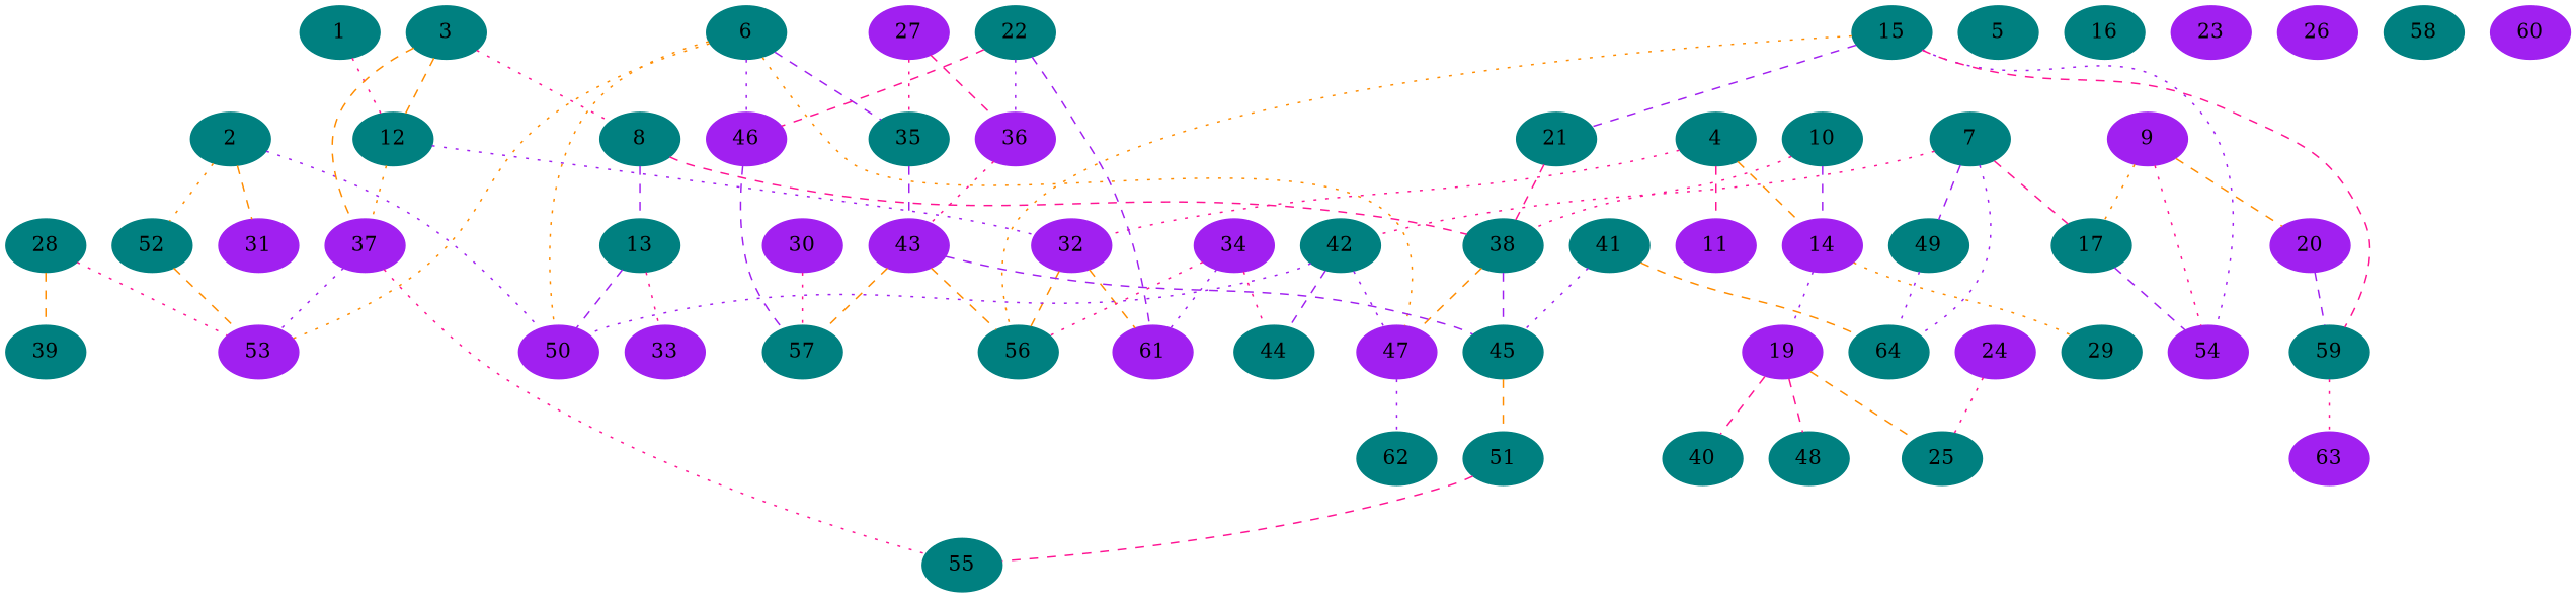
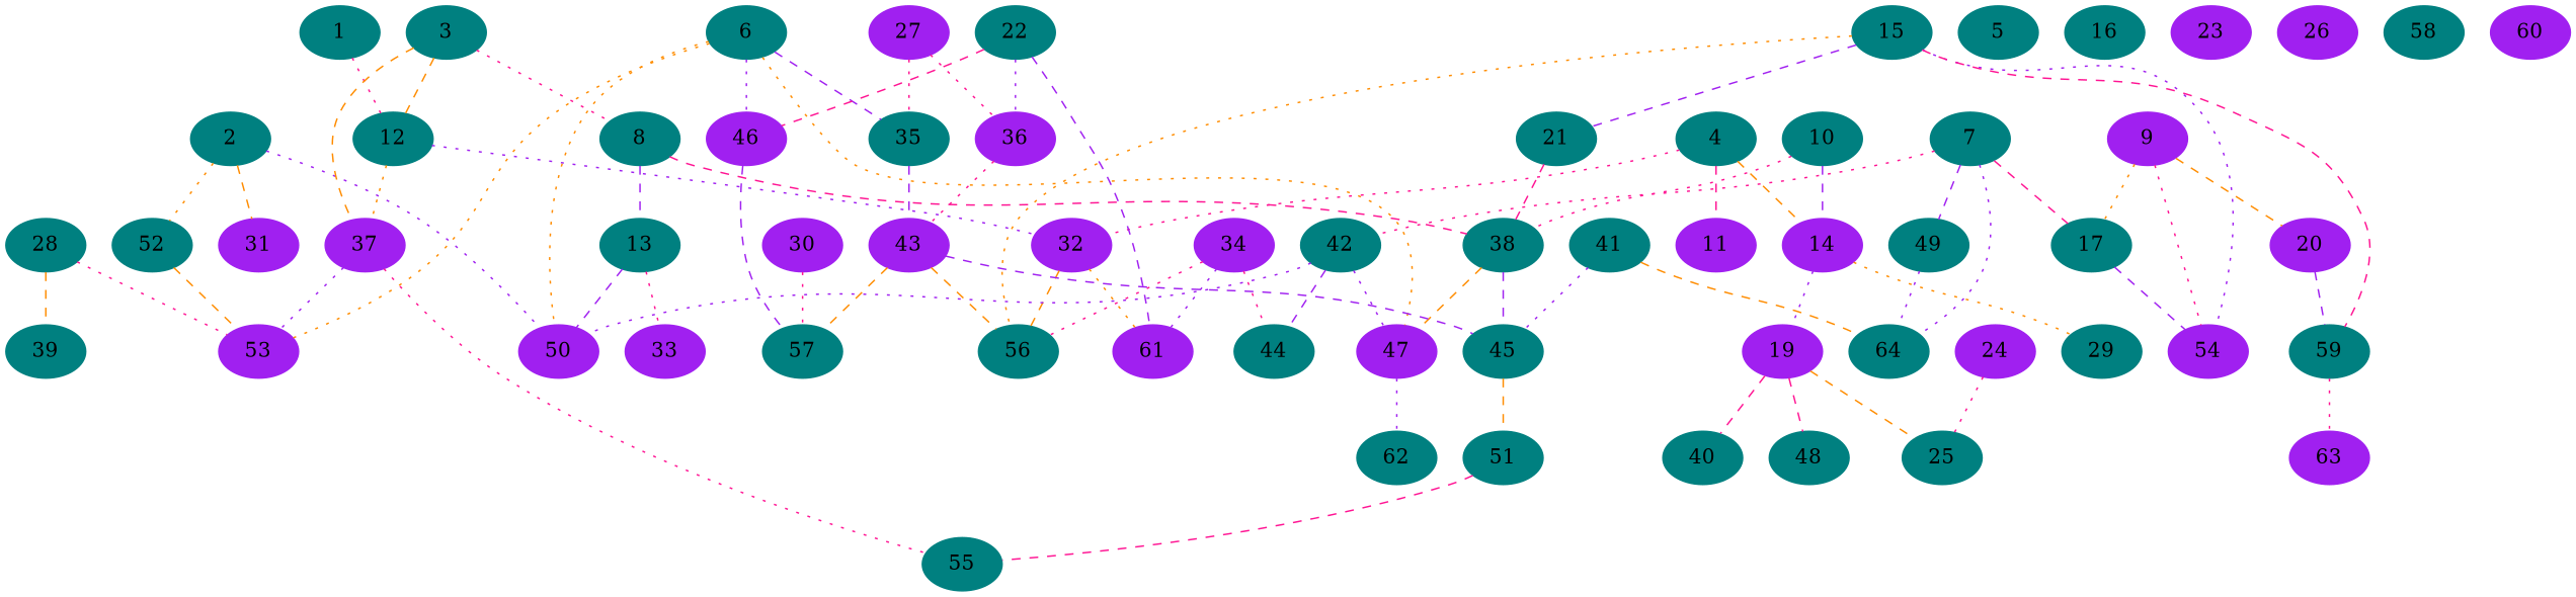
  graph {
    node [color=teal style=filled]
    edge [color=purple style=dotted]
    1
    12
    37 [color=purple]
    32 [color=purple]
    31 [color=purple]
    2
    50 [color=purple]
    52
    53 [color=purple]
    3
    8
    13
    38
    55
    11 [color=purple]
    4
    14 [color=purple]
    19 [color=purple]
    29
    56
    61 [color=purple]
    5
    6
    35
    46 [color=purple]
    47 [color=purple]
    43 [color=purple]
    57
    62
    7
    17
    42
    49
    64
    54 [color=purple]
    44
    33 [color=purple]
    45
    9 [color=purple]
    20 [color=purple]
    59
    10
    25
    40
    48
    15
    21
    63 [color=purple]
    16
    22
    36 [color=purple]
    23 [color=purple]
    24 [color=purple]
    26 [color=purple]
    27 [color=purple]
    28
    39
    30 [color=purple]
    34 [color=purple]
    51
    41
    58
    60 [color=purple]
    1 -- 12 [color=deeppink]
    12 -- 37 [color=darkorange]
    12 -- 32
    37 -- 53
    37 -- 55 [color=deeppink]
    32 -- 56 [color=darkorange style=dashed]
-   32 -- 61 [color=darkorange style=dashed]
+   32 -- 61 [color=darkorange]
    2 -- 31 [color=darkorange style=dashed]
    2 -- 50
    2 -- 52 [color=darkorange]
    52 -- 53 [color=darkorange style=dashed]
    3 -- 12 [color=darkorange style=dashed]
    3 -- 37 [color=darkorange style=dashed]
    3 -- 8 [color=deeppink]
    8 -- 13 [style=dashed]
    8 -- 38 [color=deeppink style=dashed]
    13 -- 50 [style=dashed]
    13 -- 33 [color=deeppink]
    38 -- 47 [color=darkorange style=dashed]
    38 -- 45 [style=dashed]
    4 -- 32 [color=deeppink]
    4 -- 11 [color=deeppink style=dashed]
    4 -- 14 [color=darkorange style=dashed]
    14 -- 19
    14 -- 29 [color=darkorange]
    19 -- 25 [color=darkorange style=dashed]
    19 -- 40 [color=deeppink style=dashed]
    19 -- 48 [color=deeppink style=dashed]
    6 -- 50 [color=darkorange]
    6 -- 53 [color=darkorange]
    6 -- 35 [style=dashed]
    6 -- 46
    6 -- 47 [color=darkorange]
    35 -- 43 [style=dashed]
    46 -- 57 [style=dashed]
    47 -- 62
    43 -- 56 [color=darkorange style=dashed]
    43 -- 57 [color=darkorange style=dashed]
    43 -- 45 [style=dashed]
    7 -- 17 [color=deeppink style=dashed]
    7 -- 42 [color=deeppink]
    7 -- 49 [style=dashed]
    7 -- 64
    17 -- 54 [style=dashed]
    42 -- 50
    42 -- 47
    42 -- 44 [style=dashed]
    49 -- 64
    45 -- 51 [color=darkorange style=dashed]
    9 -- 17 [color=darkorange]
    9 -- 54 [color=deeppink]
    9 -- 20 [color=darkorange style=dashed]
    20 -- 59 [style=dashed]
    59 -- 63 [color=deeppink]
    10 -- 38 [color=deeppink]
    10 -- 14 [style=dashed]
    15 -- 56 [color=darkorange]
    15 -- 54
    15 -- 59 [color=deeppink style=dashed]
    15 -- 21 [style=dashed]
    21 -- 38 [color=deeppink style=dashed]
    22 -- 61 [style=dashed]
    22 -- 46 [color=deeppink style=dashed]
    22 -- 36
    36 -- 43 [color=deeppink]
    24 -- 25 [color=deeppink]
    27 -- 35 [color=deeppink]
-   27 -- 36 [color=deeppink style=dashed]
+   27 -- 36 [color=deeppink]
    28 -- 53 [color=deeppink]
    28 -- 39 [color=darkorange style=dashed]
    30 -- 57 [color=deeppink]
    34 -- 56 [color=deeppink]
    34 -- 61
    34 -- 44 [color=deeppink]
    51 -- 55 [color=deeppink style=dashed]
    41 -- 64 [color=darkorange style=dashed]
    41 -- 45
  }
